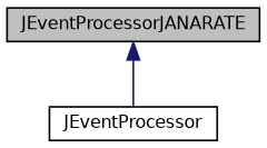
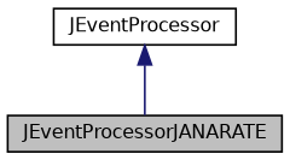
  digraph {
    node [color=black fontname=Helvetica fontsize=10 shape=record style=filled]
    n1 [fillcolor=grey75 fontcolor=black height=0.2 label=JEventProcessorJANARATE width=0.4]
    n2 [fillcolor=white height=0.2 label=JEventProcessor width=0.4]
-   n1 -> n2 [color=midnightblue dir=back fontname=Helvetica fontsize=10 labelfontname=Helvetica labelfontsize=10 style=solid]
+   n2 -> n1 [color=midnightblue dir=back fontname=Helvetica fontsize=10 labelfontname=Helvetica labelfontsize=10 style=solid]
  }
